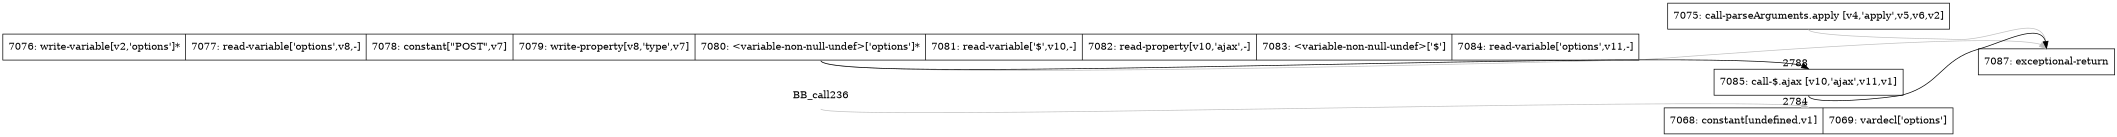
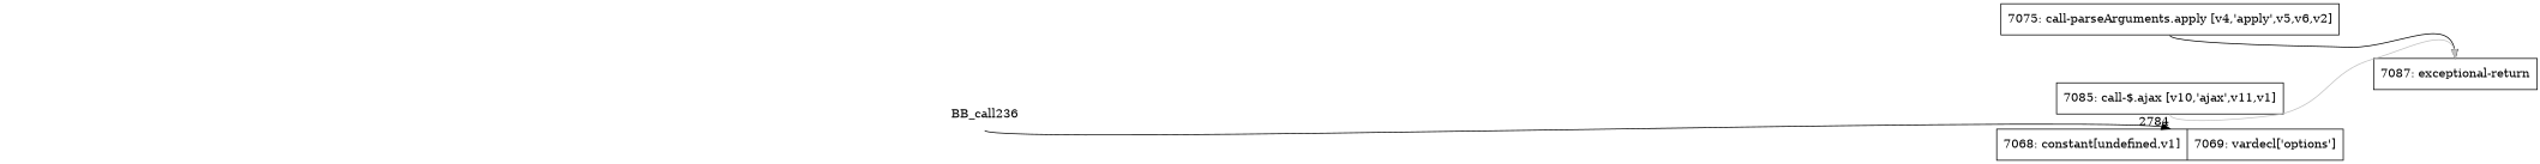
  digraph {
    rankdir=LR
    node [shape=record]
    edge [headport=n tailport=s color=gray]
    n1 [label=BB_call236 shape=none]
    n2 [label="{7068: constant[undefined,v1]|7069: vardecl['options']}"]
    n3 [label="{7075: call-parseArguments.apply [v4,'apply',v5,v6,v2]}"]
    n4 [label="{7087: exceptional-return}"]
-   n5 [label="{7076: write-variable[v2,'options']*|7077: read-variable['options',v8,-]|7078: constant[\"POST\",v7]|7079: write-property[v8,'type',v7]|7080: \<variable-non-null-undef\>['options']*|7081: read-variable['$',v10,-]|7082: read-property[v10,'ajax',-]|7083: \<variable-non-null-undef\>['$']|7084: read-variable['options',v11,-]}"]
    n6 [label="{7085: call-$.ajax [v10,'ajax',v11,v1]}"]
-   n1 -> n2 [headlabel="    2784"]
-   n3 -> n4
-   n5 -> n4
-   n5 -> n6 [headlabel="      2788" color=""]
-   n6 -> n4 [color=black]
+   n1 -> n2 [headlabel="    2784" color=""]
+   n3 -> n4 [color=black]
+   n6 -> n4
  }
